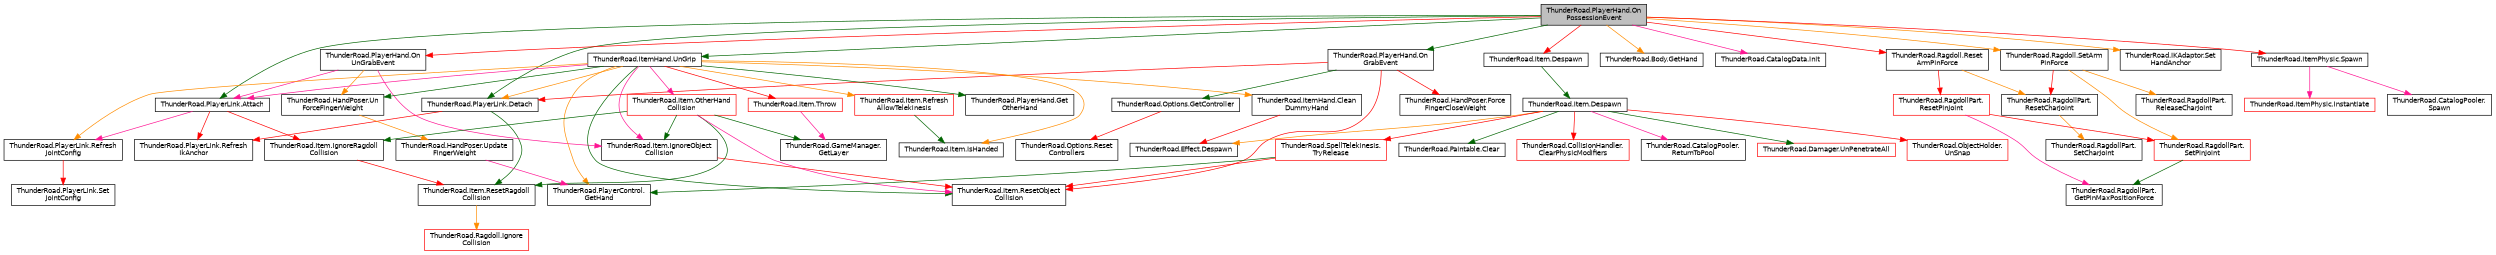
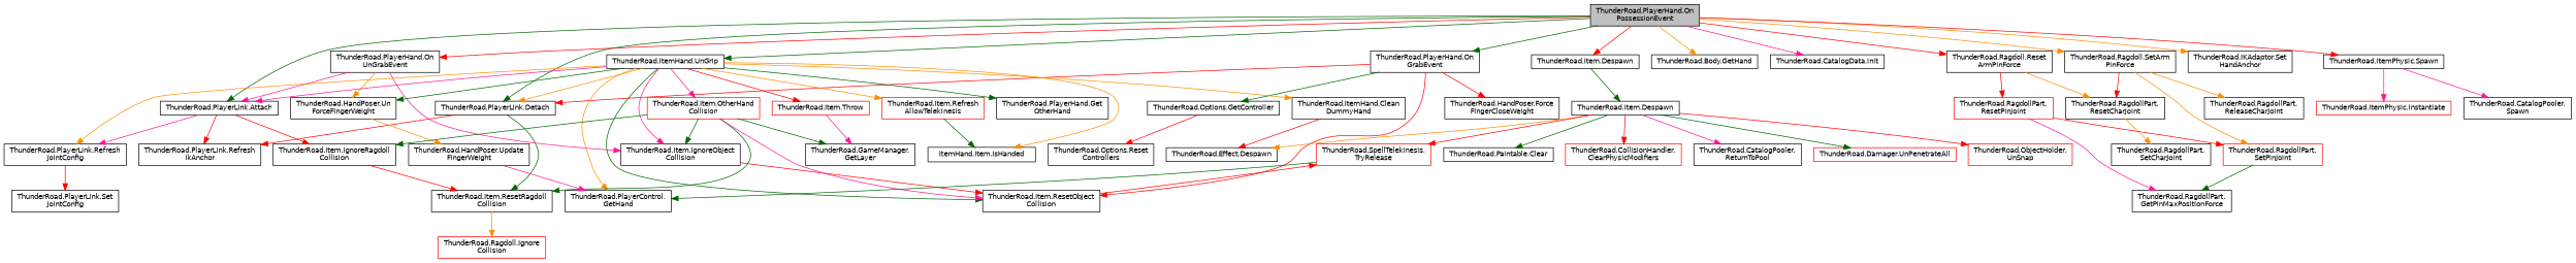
  digraph {
    rankdir=TB
    node [color=black fillcolor=white fontname=Helvetica fontsize=10 shape=record style=filled]
    edge [color=red fontname=Helvetica fontsize=10 labelfontname=Helvetica labelfontsize=10 style=solid]
    n1 [fillcolor=grey75 fontcolor=black height=0.2 label="ThunderRoad.PlayerHand.On\lPossessionEvent" width=0.4]
    n2 [height=0.2 label="ThunderRoad.PlayerLink.Attach" width=0.4]
    n3 [height=0.2 label="ThunderRoad.Item.Despawn" width=0.4]
    n4 [height=0.2 label="ThunderRoad.PlayerLink.Detach" width=0.4]
    n5 [height=0.2 label="ThunderRoad.Body.GetHand" width=0.4]
    n6 [height=0.2 label="ThunderRoad.CatalogData.Init" width=0.4]
    n7 [height=0.2 label="ThunderRoad.PlayerHand.On\lGrabEvent" width=0.4]
    n8 [height=0.2 label="ThunderRoad.PlayerHand.On\lUnGrabEvent" width=0.4]
    n9 [height=0.2 label="ThunderRoad.Ragdoll.Reset\lArmPinForce" width=0.4]
    n10 [height=0.2 label="ThunderRoad.Ragdoll.SetArm\lPinForce" width=0.4]
    n11 [height=0.2 label="ThunderRoad.IKAdaptor.Set\lHandAnchor" width=0.4]
    n12 [height=0.2 label="ThunderRoad.ItemPhysic.Spawn" width=0.4]
    n13 [height=0.2 label="ThunderRoad.ItemHand.UnGrip" width=0.4]
    n14 [height=0.2 label="ThunderRoad.Item.IgnoreRagdoll\lCollision" width=0.4]
    n15 [height=0.2 label="ThunderRoad.PlayerLink.Refresh\lIkAnchor" width=0.4]
    n16 [height=0.2 label="ThunderRoad.PlayerLink.Refresh\lJointConfig" width=0.4]
    n17 [height=0.2 label="ThunderRoad.Item.Despawn" width=0.4]
    n18 [height=0.2 label="ThunderRoad.Item.ResetRagdoll\lCollision" width=0.4]
    n19 [height=0.2 label="ThunderRoad.GameManager.\lGetLayer" width=0.4]
    n20 [height=0.2 label="ThunderRoad.Item.ResetObject\lCollision" width=0.4]
    n21 [height=0.2 label="ThunderRoad.HandPoser.Force\lFingerCloseWeight" width=0.4]
    n22 [height=0.2 label="ThunderRoad.Options.GetController" width=0.4]
    n23 [height=0.2 label="ThunderRoad.Item.IgnoreObject\lCollision" width=0.4]
    n24 [height=0.2 label="ThunderRoad.HandPoser.Un\lForceFingerWeight" width=0.4]
    n25 [height=0.2 label="ThunderRoad.RagdollPart.\lResetCharJoint" width=0.4]
    n26 [color=red height=0.2 label="ThunderRoad.RagdollPart.\lResetPinJoint" width=0.4]
    n27 [color=red height=0.2 label="ThunderRoad.RagdollPart.\lSetPinJoint" width=0.4]
    n28 [height=0.2 label="ThunderRoad.RagdollPart.\lReleaseCharJoint" width=0.4]
    n29 [color=red height=0.2 label="ThunderRoad.ItemPhysic.Instantiate" width=0.4]
    n30 [height=0.2 label="ThunderRoad.CatalogPooler.\lSpawn" width=0.4]
    n31 [height=0.2 label="ThunderRoad.PlayerControl.\lGetHand" width=0.4]
    n32 [height=0.2 label="ThunderRoad.ItemHand.Clean\lDummyHand" width=0.4]
    n33 [height=0.2 label="ThunderRoad.PlayerHand.Get\lOtherHand" width=0.4]
-   n34 [height=0.2 label="ThunderRoad.Item.IsHanded" width=0.4]
+   n34 [height=0.2 label="ItemHand.Item.IsHanded" width=0.4]
    n35 [color=red height=0.2 label="ThunderRoad.Item.Refresh\lAllowTelekinesis" width=0.4]
    n36 [color=red height=0.2 label="ThunderRoad.Item.OtherHand\lCollision" width=0.4]
    n37 [color=red height=0.2 label="ThunderRoad.Item.Throw" width=0.4]
    n38 [height=0.2 label="ThunderRoad.PlayerLink.Set\lJointConfig" width=0.4]
    n39 [color=red height=0.2 label="ThunderRoad.Ragdoll.Ignore\lCollision" width=0.4]
    n40 [height=0.2 label="ThunderRoad.Paintable.Clear" width=0.4]
    n41 [color=red height=0.2 label="ThunderRoad.CollisionHandler.\lClearPhysicModifiers" width=0.4]
    n42 [height=0.2 label="ThunderRoad.Effect.Despawn" width=0.4]
    n43 [height=0.2 label="ThunderRoad.CatalogPooler.\lReturnToPool" width=0.4]
    n44 [color=red height=0.2 label="ThunderRoad.SpellTelekinesis.\lTryRelease" width=0.4]
    n45 [color=red height=0.2 label="ThunderRoad.Damager.UnPenetrateAll" width=0.4]
    n46 [color=red height=0.2 label="ThunderRoad.ObjectHolder.\lUnSnap" width=0.4]
    n47 [height=0.2 label="ThunderRoad.Options.Reset\lControllers" width=0.4]
    n48 [height=0.2 label="ThunderRoad.HandPoser.Update\lFingerWeight" width=0.4]
    n49 [height=0.2 label="ThunderRoad.RagdollPart.\lSetCharJoint" width=0.4]
    n50 [height=0.2 label="ThunderRoad.RagdollPart.\lGetPinMaxPositionForce" width=0.4]
    n1 -> n2 [color=darkgreen]
    n1 -> n3
    n1 -> n4 [color=darkgreen]
    n1 -> n5 [color=darkorange]
    n1 -> n6 [color=deeppink]
    n1 -> n7 [color=darkgreen]
    n1 -> n8
    n1 -> n9
    n1 -> n10 [color=darkorange]
    n1 -> n11 [color=darkorange]
    n1 -> n12
    n1 -> n13 [color=darkgreen]
    n2 -> n14
    n2 -> n15
    n2 -> n16 [color=deeppink]
    n3 -> n17 [color=darkgreen]
    n4 -> n15
    n4 -> n18 [color=darkgreen]
    n7 -> n4
    n7 -> n20
    n7 -> n21
    n7 -> n22 [color=darkgreen]
    n8 -> n2 [color=deeppink]
    n8 -> n23 [color=deeppink]
    n8 -> n24 [color=darkorange]
    n9 -> n25 [color=darkorange]
    n9 -> n26
    n10 -> n25
    n10 -> n27 [color=darkorange]
    n10 -> n28 [color=darkorange]
    n12 -> n29 [color=deeppink]
    n12 -> n30 [color=deeppink]
    n13 -> n2 [color=deeppink]
    n13 -> n4 [color=darkorange]
    n13 -> n16 [color=darkorange]
    n13 -> n20 [color=darkgreen]
    n13 -> n23 [color=deeppink]
    n13 -> n24 [color=darkgreen]
    n13 -> n31 [color=darkorange]
    n13 -> n32 [color=darkorange]
    n13 -> n33 [color=darkgreen]
    n13 -> n34 [color=darkorange]
    n13 -> n35 [color=darkorange]
    n13 -> n36 [color=deeppink]
    n13 -> n37
    n14 -> n18
    n16 -> n38
    n17 -> n40 [color=darkgreen]
    n17 -> n41
    n17 -> n42 [color=darkorange]
    n17 -> n43 [color=deeppink]
    n17 -> n44
    n17 -> n45 [color=darkgreen]
    n17 -> n46
    n18 -> n39 [color=darkorange]
    n22 -> n47
    n23 -> n20
    n24 -> n48 [color=darkorange]
    n25 -> n49 [color=darkorange]
    n26 -> n27
    n26 -> n50 [color=deeppink]
    n27 -> n50 [color=darkgreen]
    n32 -> n42
    n35 -> n34 [color=darkgreen]
    n36 -> n14 [color=darkgreen]
    n36 -> n18 [color=darkgreen]
    n36 -> n19 [color=darkgreen]
    n36 -> n20 [color=deeppink]
    n36 -> n23 [color=darkgreen]
    n37 -> n19 [color=deeppink]
-   n44 -> n20
+   n20 -> n44
    n44 -> n31 [color=darkgreen]
    n48 -> n31 [color=deeppink]
  }
